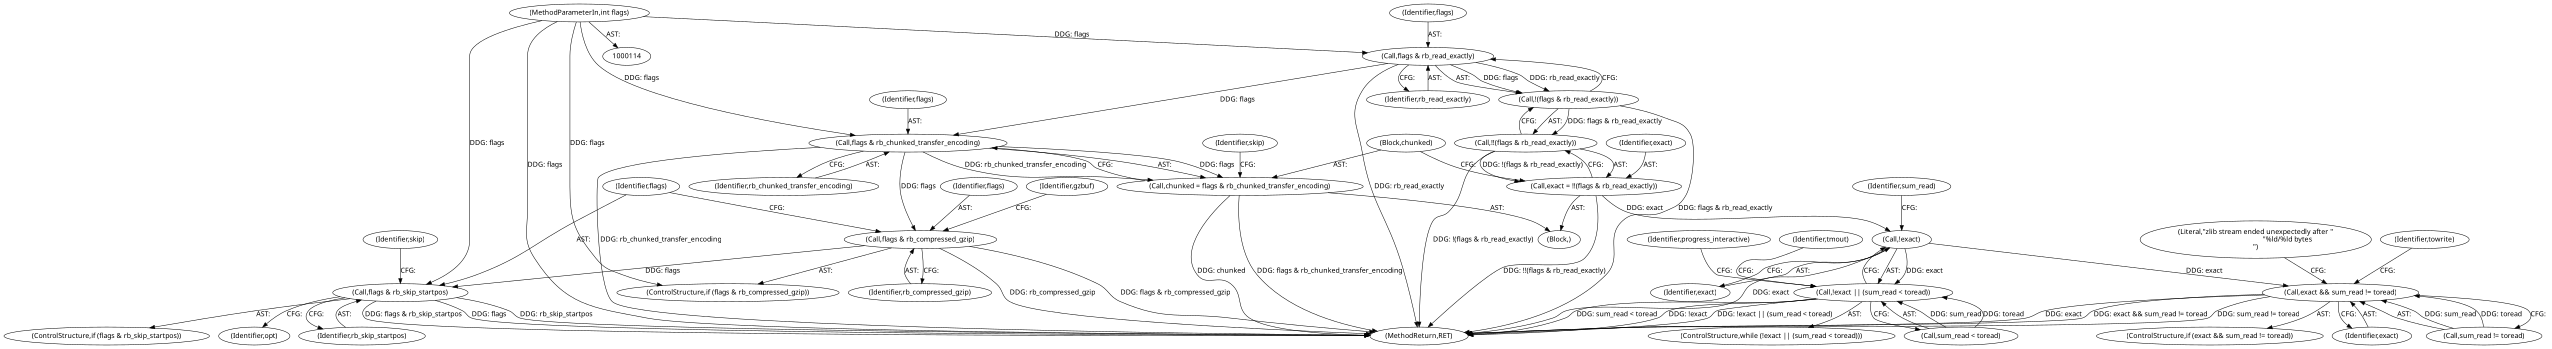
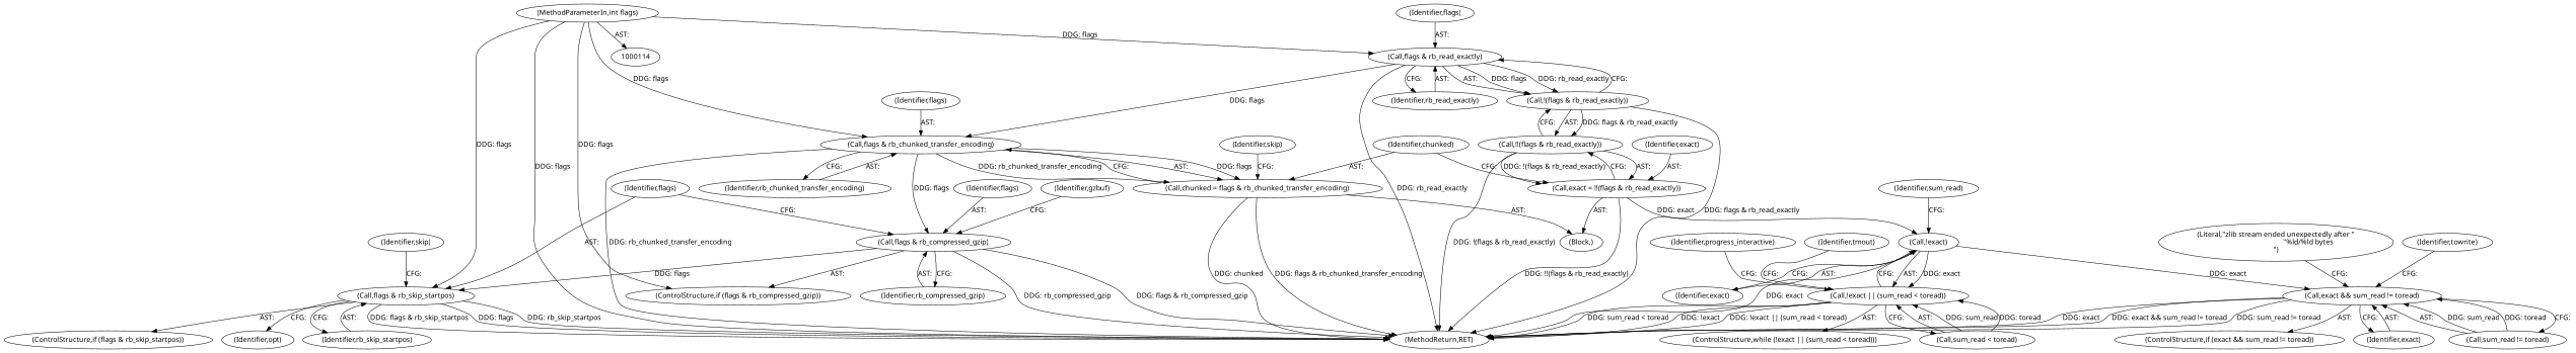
  digraph {
    fontname="Noto Sans"
    node [fontname="Noto Sans"]
    edge [fontname="Noto Sans"]
    n1 [label="(Call,flags & rb_read_exactly)"]
    n2 [label="(Call,!(flags & rb_read_exactly))"]
    n3 [label="(Call,flags & rb_chunked_transfer_encoding)"]
    n4 [label="(Identifier,rb_read_exactly)"]
    n5 [label="(MethodReturn,RET)"]
    n6 [label="(Call,!!(flags & rb_read_exactly))"]
    n7 [label="(Call,flags & rb_compressed_gzip)"]
    n8 [label="(Call,chunked = flags & rb_chunked_transfer_encoding)"]
    n9 [label="(Identifier,rb_chunked_transfer_encoding)"]
    n10 [label="(MethodParameterIn,int flags)"]
    n11 [label="(Call,flags & rb_skip_startpos)"]
    1000114
    n13 [label="(ControlStructure,if (flags & rb_compressed_gzip))"]
    n14 [label="(Identifier,rb_compressed_gzip)"]
    n15 [label="(Identifier,rb_skip_startpos)"]
    n16 [label="(ControlStructure,if (flags & rb_skip_startpos))"]
    n17 [label="(Identifier,opt)"]
    n18 [label="(Call,exact = !!(flags & rb_read_exactly))"]
    n19 [label="(Call,!exact)"]
    n20 [label="(Block,)"]
    n21 [label="(Call,!exact || (sum_read < toread))"]
    n22 [label="(Call,exact && sum_read != toread)"]
    n23 [label="(Identifier,exact)"]
    n24 [label="(ControlStructure,while (!exact || (sum_read < toread)))"]
    n25 [label="(Call,sum_read < toread)"]
    n26 [label="(ControlStructure,if (exact && sum_read != toread))"]
    n27 [label="(Call,sum_read != toread)"]
    n28 [label="(Identifier,exact)"]
    n29 [label="(Identifier,exact)"]
    n30 [label="(Identifier,skip)"]
    n31 [label="(Identifier,towrite)"]
    n32 [label="(Literal,\"zlib stream ended unexpectedly after \"\n                                  \"%ld/%ld bytes\n\")"]
    n33 [label="(Identifier,skip)"]
    n34 [label="(Identifier,flags)"]
    n35 [label="(Identifier,flags)"]
    n36 [label="(Identifier,flags)"]
    n37 [label="(Identifier,sum_read)"]
    n38 [label="(Identifier,progress_interactive)"]
    n39 [label="(Identifier,flags)"]
    n40 [label="(Identifier,gzbuf)"]
-   n41 [label="(Block,chunked)"]
+   n41 [label="(Identifier,chunked)"]
    n42 [label="(Identifier,tmout)"]
    n1 -> n2 [label="AST: "]
    n1 -> n2 [label="DDG: flags"]
    n1 -> n2 [label="DDG: rb_read_exactly"]
    n1 -> n3 [label="DDG: flags"]
    n1 -> n4 [label="CFG: "]
    n1 -> n5 [label="DDG: rb_read_exactly"]
    n2 -> n1 [label="CFG: "]
    n2 -> n5 [label="DDG: flags & rb_read_exactly"]
    n2 -> n6 [label="AST: "]
    n2 -> n6 [label="DDG: flags & rb_read_exactly"]
    n3 -> n5 [label="DDG: rb_chunked_transfer_encoding"]
    n3 -> n7 [label="DDG: flags"]
    n3 -> n8 [label="AST: "]
    n3 -> n8 [label="DDG: flags"]
    n3 -> n8 [label="DDG: rb_chunked_transfer_encoding"]
    n3 -> n9 [label="CFG: "]
    n4 -> n1 [label="AST: "]
    n6 -> n2 [label="CFG: "]
    n6 -> n5 [label="DDG: !(flags & rb_read_exactly)"]
    n6 -> n18 [label="AST: "]
    n6 -> n18 [label="DDG: !(flags & rb_read_exactly)"]
    n7 -> n5 [label="DDG: flags & rb_compressed_gzip"]
    n7 -> n5 [label="DDG: rb_compressed_gzip"]
    n7 -> n11 [label="DDG: flags"]
    n7 -> n13 [label="AST: "]
    n7 -> n14 [label="CFG: "]
    n8 -> n3 [label="CFG: "]
    n8 -> n5 [label="DDG: chunked"]
    n8 -> n5 [label="DDG: flags & rb_chunked_transfer_encoding"]
    n8 -> n20 [label="AST: "]
    n9 -> n3 [label="AST: "]
    n10 -> n1 [label="DDG: flags"]
    n10 -> n3 [label="DDG: flags"]
    n10 -> n5 [label="DDG: flags"]
    n10 -> n11 [label="DDG: flags"]
    n10 -> 1000114 [label="AST: "]
    n10 -> n13 [label="DDG: flags"]
    n11 -> n5 [label="DDG: rb_skip_startpos"]
    n11 -> n5 [label="DDG: flags & rb_skip_startpos"]
    n11 -> n5 [label="DDG: flags"]
    n11 -> n15 [label="CFG: "]
    n11 -> n16 [label="AST: "]
    n11 -> n17 [label="CFG: "]
    n14 -> n7 [label="AST: "]
    n15 -> n11 [label="AST: "]
    n18 -> n5 [label="DDG: !!(flags & rb_read_exactly)"]
    n18 -> n6 [label="CFG: "]
    n18 -> n19 [label="DDG: exact"]
    n18 -> n20 [label="AST: "]
    n19 -> n5 [label="DDG: exact"]
    n19 -> n21 [label="AST: "]
    n19 -> n21 [label="DDG: exact"]
    n19 -> n22 [label="DDG: exact"]
    n19 -> n23 [label="CFG: "]
    n21 -> n5 [label="DDG: sum_read < toread"]
    n21 -> n5 [label="DDG: !exact"]
    n21 -> n5 [label="DDG: !exact || (sum_read < toread)"]
    n21 -> n19 [label="CFG: "]
    n21 -> n24 [label="AST: "]
    n21 -> n25 [label="CFG: "]
    n22 -> n5 [label="DDG: exact"]
    n22 -> n5 [label="DDG: exact && sum_read != toread"]
    n22 -> n5 [label="DDG: sum_read != toread"]
    n22 -> n26 [label="AST: "]
    n22 -> n27 [label="CFG: "]
    n22 -> n28 [label="CFG: "]
    n23 -> n19 [label="AST: "]
    n25 -> n21 [label="AST: "]
    n25 -> n21 [label="DDG: sum_read"]
    n25 -> n21 [label="DDG: toread"]
    n27 -> n22 [label="AST: "]
    n27 -> n22 [label="DDG: sum_read"]
    n27 -> n22 [label="DDG: toread"]
    n28 -> n22 [label="AST: "]
    n29 -> n18 [label="AST: "]
    n30 -> n8 [label="CFG: "]
    n31 -> n22 [label="CFG: "]
    n32 -> n22 [label="CFG: "]
    n33 -> n11 [label="CFG: "]
    n34 -> n3 [label="AST: "]
    n35 -> n7 [label="CFG: "]
    n35 -> n11 [label="AST: "]
    n36 -> n1 [label="AST: "]
    n37 -> n19 [label="CFG: "]
    n38 -> n21 [label="CFG: "]
    n39 -> n7 [label="AST: "]
    n40 -> n7 [label="CFG: "]
    n41 -> n8 [label="AST: "]
    n41 -> n18 [label="CFG: "]
    n42 -> n21 [label="CFG: "]
  }
